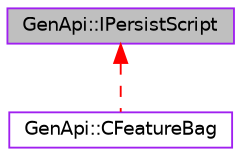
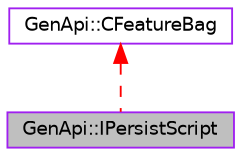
  digraph {
    node [color=purple fontname=Helvetica fontsize=10 shape=record style=filled]
    n1 [fillcolor=grey75 fontcolor=black height=0.2 label="GenApi::IPersistScript" width=0.4]
    n2 [fillcolor=white height=0.2 label="GenApi::CFeatureBag" width=0.4]
-   n1 -> n2 [color=red dir=back fontname=Helvetica fontsize=10 labelfontname=Helvetica labelfontsize=10 style=dashed]
+   n2 -> n1 [color=red dir=back fontname=Helvetica fontsize=10 labelfontname=Helvetica labelfontsize=10 style=dashed]
  }
